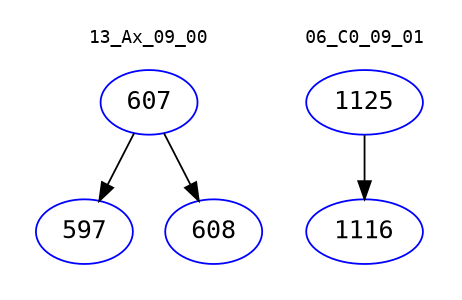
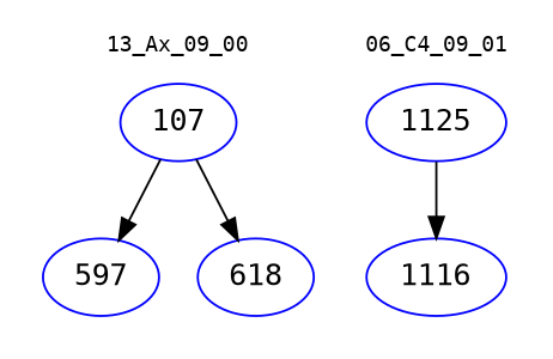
  digraph {
    fontname="DejaVu Sans Mono"
    node [color=blue fontname="DejaVu Sans Mono"]
    edge [color=black fontname="DejaVu Sans Mono"]
-   n1 [label=607]
+   n1 [label=107]
    n2 [label=597]
-   n3 [label=608]
+   n3 [label=618]
    n4 [label=1125]
    n5 [label=1116]
    subgraph cluster_1 {
      color=white
      fontsize=10
      label="13_Ax_09_00"
      n1
      n2
      n3
    }
    subgraph cluster_2 {
      color=white
      fontsize=10
-     label="06_C0_09_01"
+     label="06_C4_09_01"
      n4
      n5
    }
    n1 -> n2
    n1 -> n3
    n4 -> n5
  }
